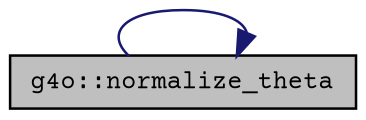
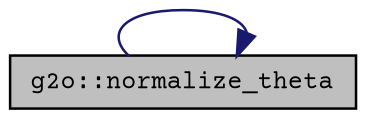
  digraph {
    rankdir=LR
    fontname="Courier Prime"
-   n1 [color=black fillcolor=grey75 fontcolor=black fontname="Courier Prime" fontsize=10 height=0.2 label="g4o::normalize_theta" shape=record style=filled width=0.4]
+   n1 [color=black fillcolor=grey75 fontcolor=black fontname="Courier Prime" fontsize=10 height=0.2 label="g2o::normalize_theta" shape=record style=filled width=0.4]
    n1 -> n1 [color=midnightblue fontname="Courier Prime" fontsize=10 labelfontname=Helvetica labelfontsize=10 style=solid]
  }
